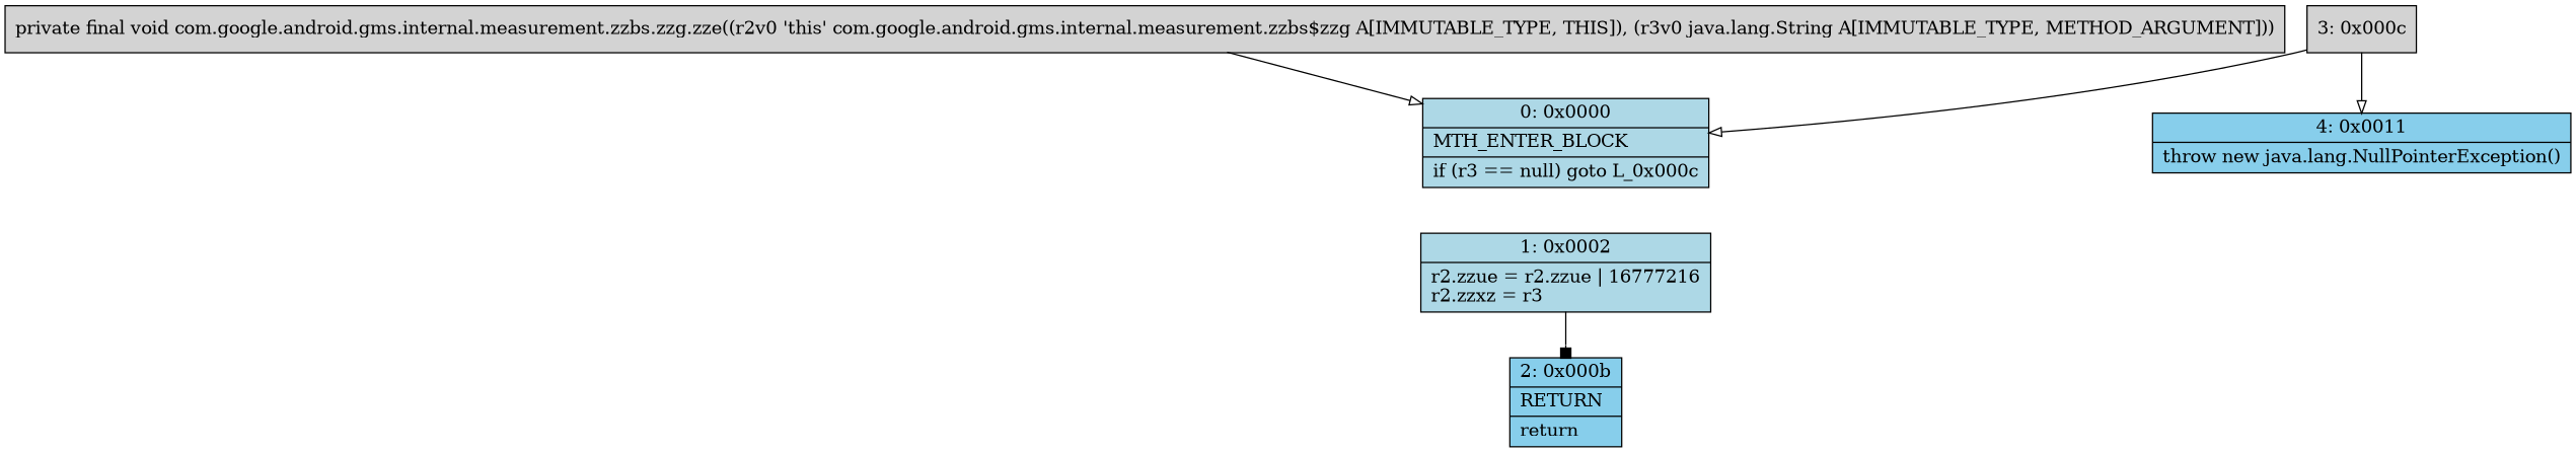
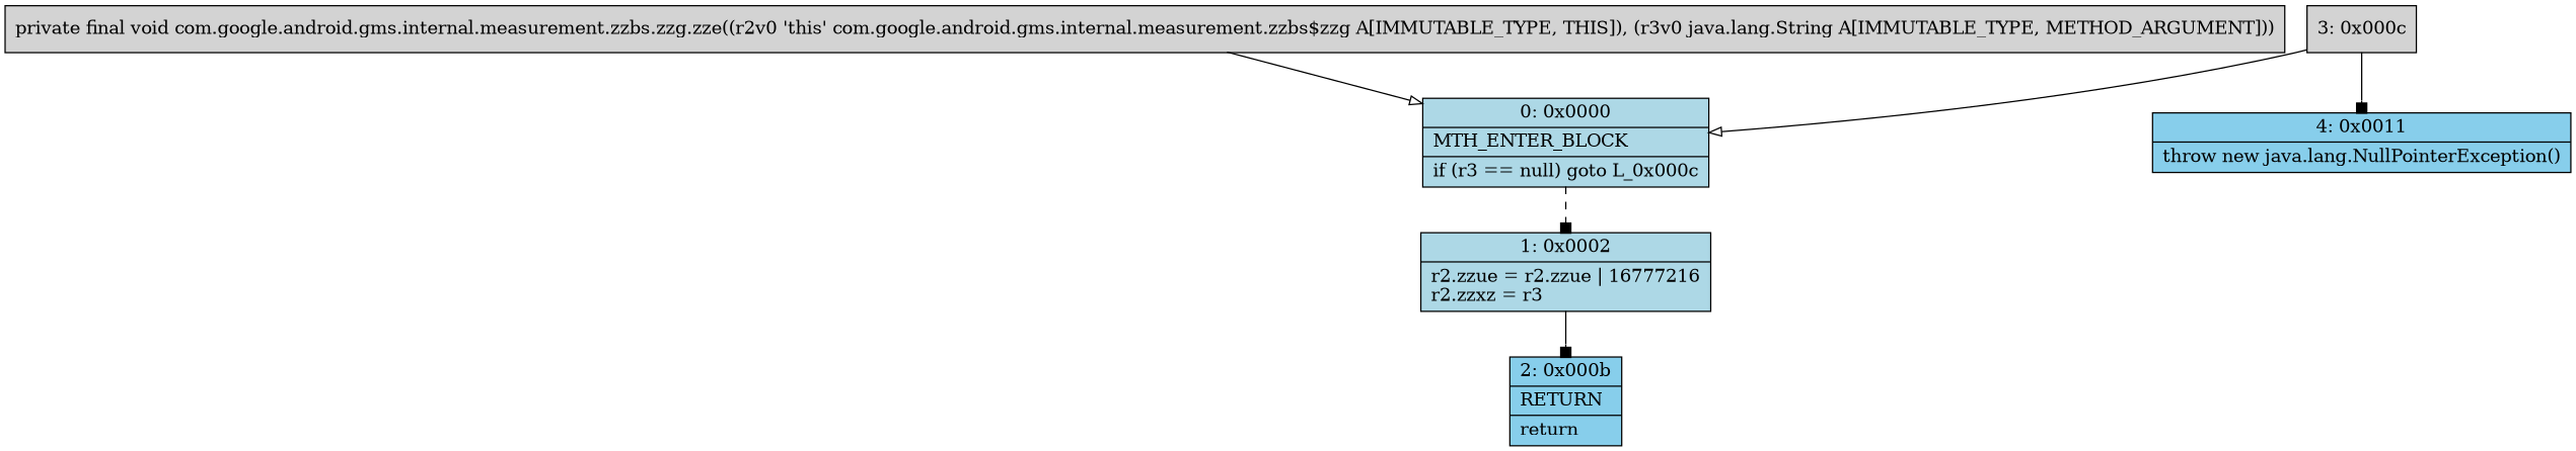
  digraph {
    node [fillcolor=lightblue shape=record style=filled]
    edge [arrowhead=box]
    n1 [label="{0\:\ 0x0000|MTH_ENTER_BLOCK\l|if (r3 == null) goto L_0x000c\l}"]
    n2 [label="{1\:\ 0x0002|r2.zzue = r2.zzue \| 16777216\lr2.zzxz = r3\l}"]
    n3 [fillcolor=skyblue label="{2\:\ 0x000b|RETURN\l|return\l}"]
    n4 [fillcolor=lightgrey label="{3\:\ 0x000c}"]
    n5 [fillcolor=skyblue label="{4\:\ 0x0011|throw new java.lang.NullPointerException()\l}"]
    n6 [fillcolor=lightgrey label="{private final void com.google.android.gms.internal.measurement.zzbs.zzg.zze((r2v0 'this' com.google.android.gms.internal.measurement.zzbs$zzg A[IMMUTABLE_TYPE, THIS]), (r3v0 java.lang.String A[IMMUTABLE_TYPE, METHOD_ARGUMENT])) }"]
+   n1 -> n2 [style=dashed]
    n2 -> n3
    n4 -> n1 [arrowhead=onormal]
-   n4 -> n5 [arrowhead=onormal]
+   n4 -> n5
    n6 -> n1 [arrowhead=onormal]
  }
